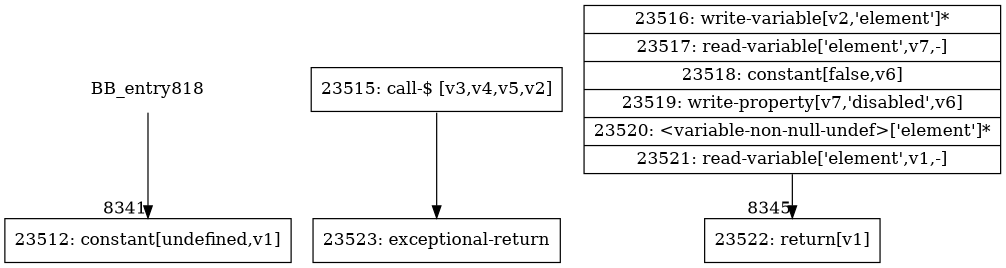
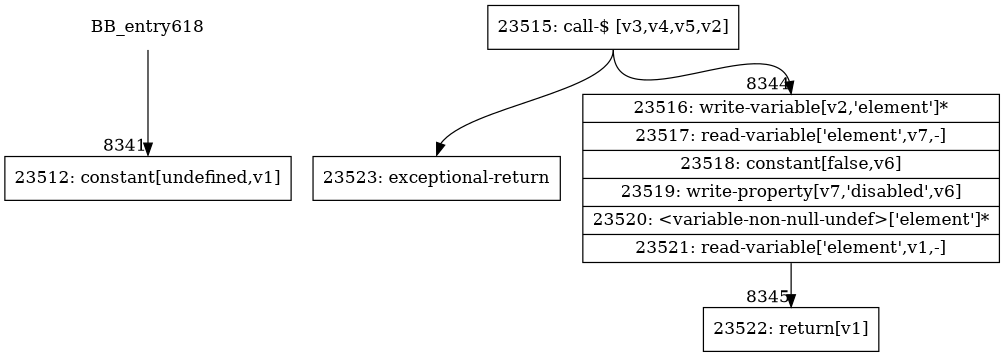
  digraph {
    rankdir=TD
    node [shape=record]
    edge [headport=n tailport=s]
-   BB_entry618 [shape=none label=BB_entry818]
+   BB_entry618 [shape=none]
    n2 [label="{23512: constant[undefined,v1]}"]
    n3 [label="{23515: call-$ [v3,v4,v5,v2]}"]
    n4 [label="{23523: exceptional-return}"]
    n5 [label="{23516: write-variable[v2,'element']*|23517: read-variable['element',v7,-]|23518: constant[false,v6]|23519: write-property[v7,'disabled',v6]|23520: \<variable-non-null-undef\>['element']*|23521: read-variable['element',v1,-]}"]
    n6 [label="{23522: return[v1]}"]
    BB_entry618 -> n2 [headlabel="    8341"]
    n3 -> n4 [color=black]
+   n3 -> n5 [headlabel="      8344"]
    n5 -> n6 [headlabel="      8345"]
  }
